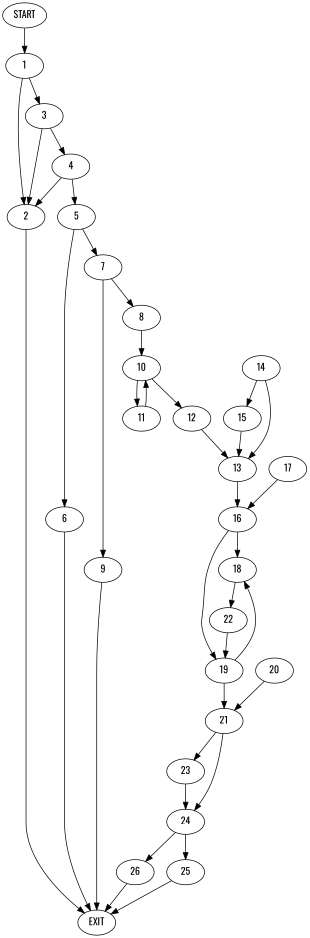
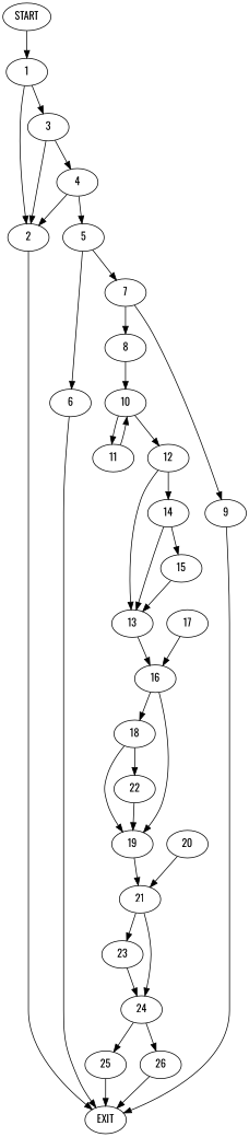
  digraph {
    fontname=Oswald
    node [fontname=Oswald]
    edge [fontname=Oswald]
    n1 [label=START]
    1
    2
    3
    n5 [label=EXIT]
    4
    5
    6
    7
    8
    9
    10
    11
    12
    13
    14
    16
    15
    18
    19
    17
    22
    21
    20
    23
    24
    25
    26
    n1 -> 1
    1 -> 2
    1 -> 3
    2 -> n5
    3 -> 2
    3 -> 4
    4 -> 2
    4 -> 5
    5 -> 6
    5 -> 7
    6 -> n5
    7 -> 8
    7 -> 9
    8 -> 10
    9 -> n5
    10 -> 11
    10 -> 12
    11 -> 10
    12 -> 13
+   12 -> 14
    13 -> 16
    14 -> 13
    14 -> 15
    16 -> 18
    16 -> 19
    15 -> 13
-   19 -> 18
+   18 -> 19
    18 -> 22
    19 -> 21
    17 -> 16
    22 -> 19
    21 -> 23
    21 -> 24
    20 -> 21
    23 -> 24
    24 -> 25
    24 -> 26
    25 -> n5
    26 -> n5
  }
